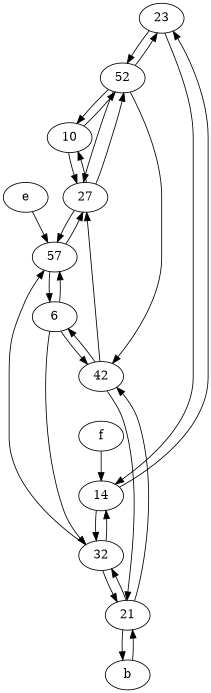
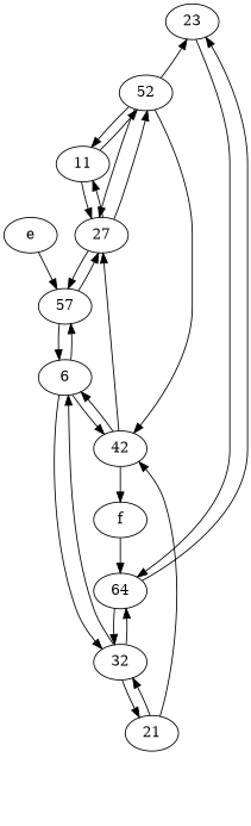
  digraph {
    n1 [label=23]
    52
-   14
+   14 [label=64]
    27
    42
-   10
+   10 [label=11]
    32
    57
    21
    n10 [label=6]
    f
-   b
    e
-   n1 -> 52
    n1 -> 14
    52 -> n1
    52 -> 27
    52 -> 42
    52 -> 10
    14 -> n1
    14 -> 32
    27 -> 52
    27 -> 10
    27 -> 57
    42 -> 27
-   42 -> 21
+   42 -> f
    42 -> n10
    10 -> 52
    10 -> 27
    32 -> 14
    32 -> 21
-   32 -> 57
+   32 -> n10
    57 -> 27
    57 -> n10
    21 -> 42
    21 -> 32
-   21 -> b
    n10 -> 42
    n10 -> 32
    n10 -> 57
    f -> 14
-   b -> 21
    e -> 57
  }
